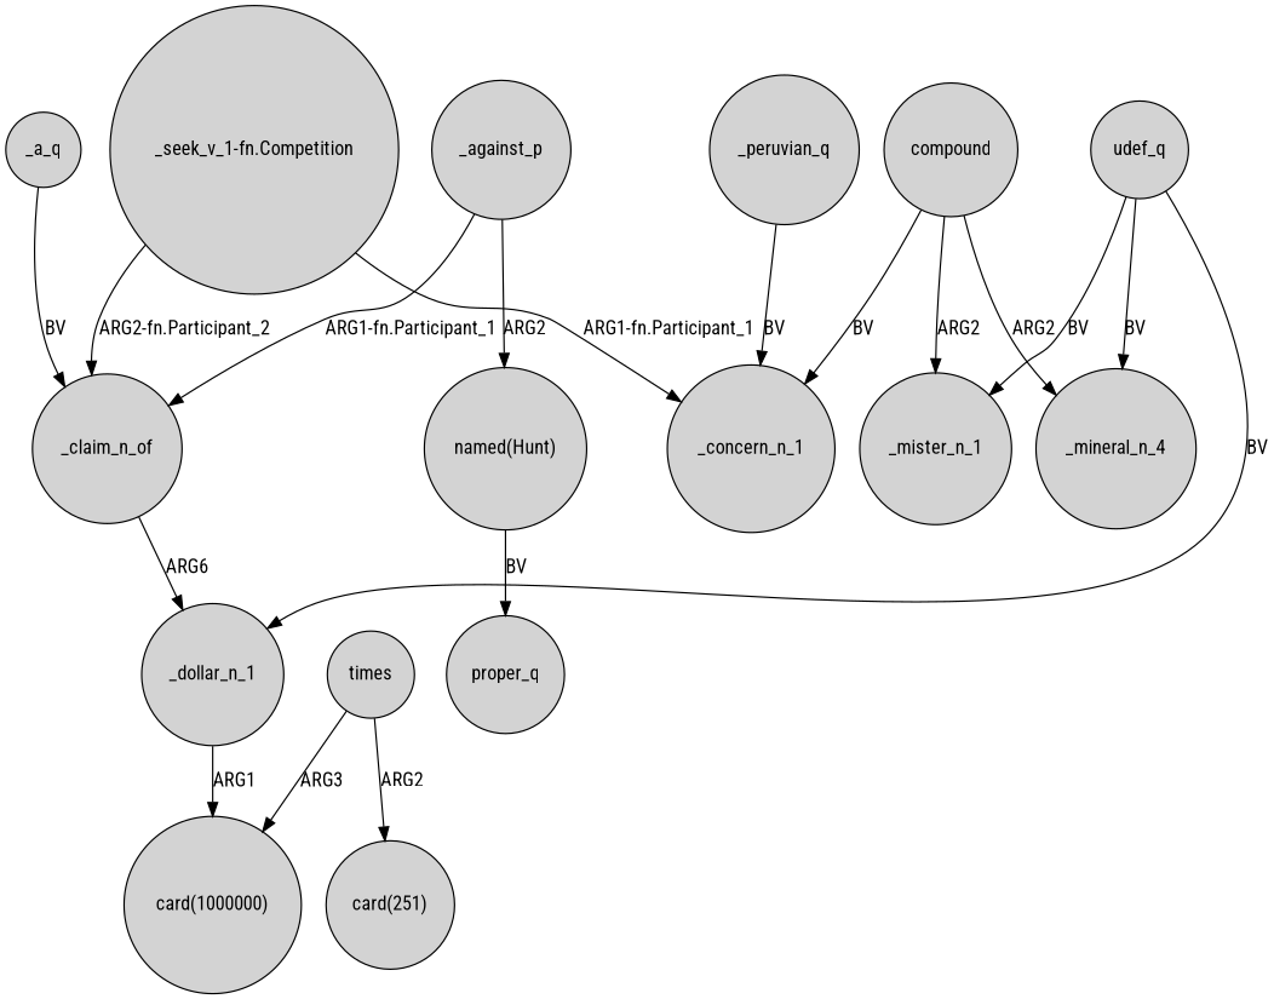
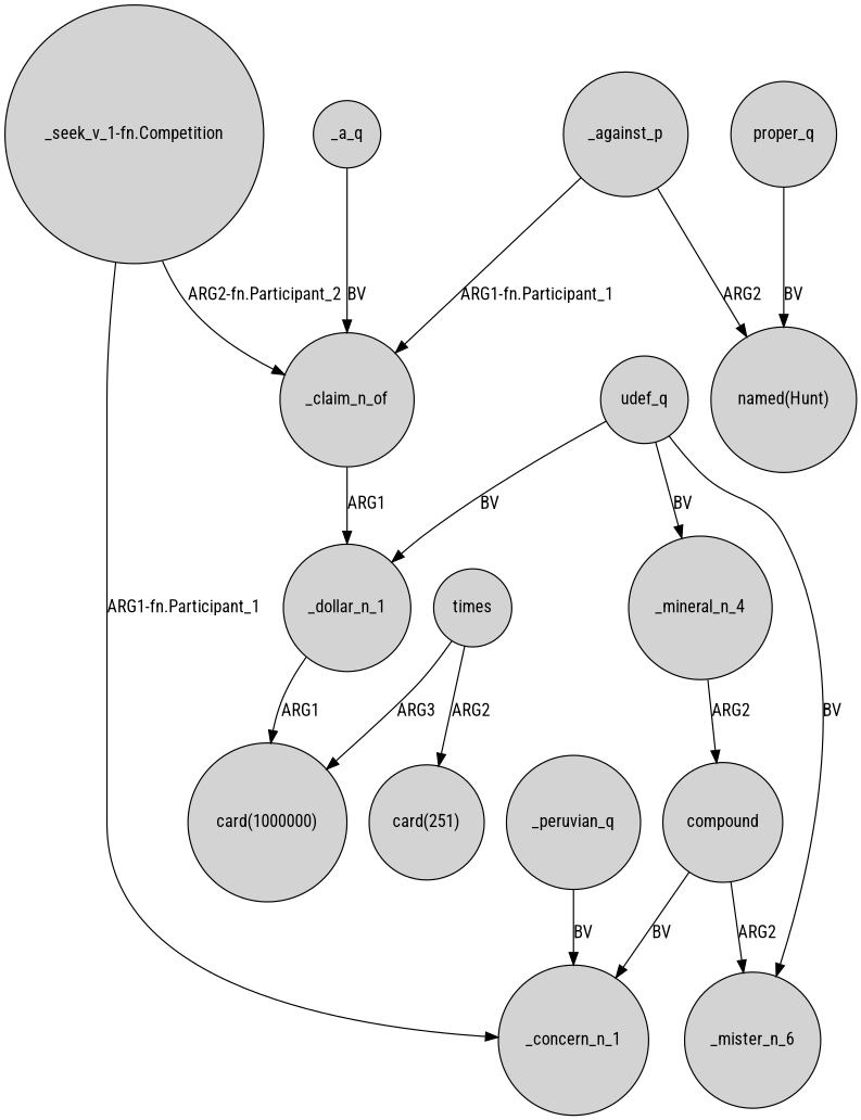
  digraph {
    fontname="Roboto Condensed"
    node [fontname="Roboto Condensed" shape=circle style=filled]
    edge [fontname="Roboto Condensed"]
    "_seek_v_1-fn.Competition"
    _claim_n_of
    _concern_n_1
    _dollar_n_1
    "card(1000000)"
    compound
-   _mister_n_1
+   _mister_n_1 [label=_mister_n_6]
    n8 [label=_mineral_n_4]
    udef_q
    times
    "card(251)"
    n12 [label=_peruvian_q]
    _against_p
    "named(Hunt)"
    _a_q
    proper_q
    "_seek_v_1-fn.Competition" -> _claim_n_of [label="ARG2-fn.Participant_2"]
    "_seek_v_1-fn.Competition" -> _concern_n_1 [label="ARG1-fn.Participant_1"]
-   _claim_n_of -> _dollar_n_1 [label=ARG6]
+   _claim_n_of -> _dollar_n_1 [label=ARG1]
    _dollar_n_1 -> "card(1000000)" [label=ARG1]
    compound -> _concern_n_1 [label=BV]
    compound -> _mister_n_1 [label=ARG2]
-   compound -> n8 [label=ARG2]
+   n8 -> compound [label=ARG2]
    udef_q -> _dollar_n_1 [label=BV]
    udef_q -> _mister_n_1 [label=BV]
    udef_q -> n8 [label=BV]
    times -> "card(1000000)" [label=ARG3]
    times -> "card(251)" [label=ARG2]
    n12 -> _concern_n_1 [label=BV]
    _against_p -> _claim_n_of [label="ARG1-fn.Participant_1"]
    _against_p -> "named(Hunt)" [label=ARG2]
    _a_q -> _claim_n_of [label=BV]
-   "named(Hunt)" -> proper_q [label=BV]
+   proper_q -> "named(Hunt)" [label=BV]
  }
